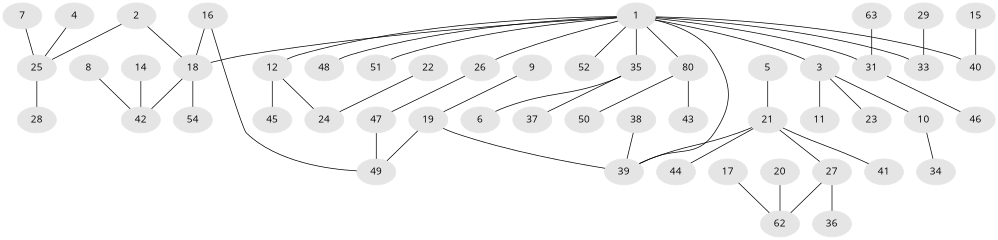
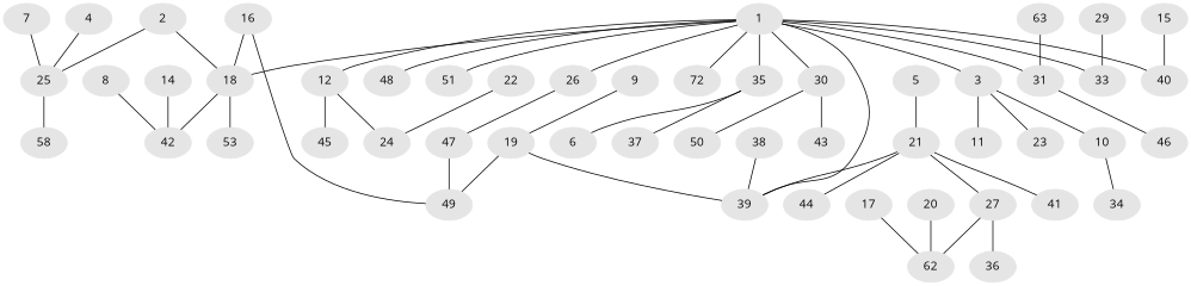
  graph {
    fontname="Open Sans"
    node [color=gray90 fontname="Open Sans" style=filled]
    edge [fontname="Open Sans" weight=1.0]
    1
    3
    12
    18
    26
-   30 [label=80]
+   30
    31
    33
    35
    39
    40
    48
    51
-   52
+   52 [label=72]
    10
    11
    23
    24
    45
    42
-   53 [label=54]
+   53
    47
    43
    50
    46
    6
    37
    2
    25
-   28
+   28 [label=58]
    34
    4
    5
    21
    27
    41
    44
    7
    8
    9
    19
    49
    n43 [label=63]
    14
    15
    16
    n47 [label=62]
    17
    20
    36
    22
    29
    38
    1 -- 3
    1 -- 12
    1 -- 18
    1 -- 26
    1 -- 30
    1 -- 31
    1 -- 33
    1 -- 35
    1 -- 39
    1 -- 40
    1 -- 48
    1 -- 51
    1 -- 52
    3 -- 10
    3 -- 11
    3 -- 23
    12 -- 24
    12 -- 45
    18 -- 42
    18 -- 53
    26 -- 47
    30 -- 43
    30 -- 50
    31 -- 46
    35 -- 6
    35 -- 37
    10 -- 34
    47 -- 49
    2 -- 18
    2 -- 25
    25 -- 28
    4 -- 25
    5 -- 21
    21 -- 39
    21 -- 27
    21 -- 41
    21 -- 44
    27 -- n47
    27 -- 36
    7 -- 25
    8 -- 42
    9 -- 19
    19 -- 39
    19 -- 49
    n43 -- 31
    14 -- 42
    15 -- 40
    16 -- 18
    16 -- 49
    17 -- n47
    20 -- n47
    22 -- 24
    29 -- 33
    38 -- 39
  }
